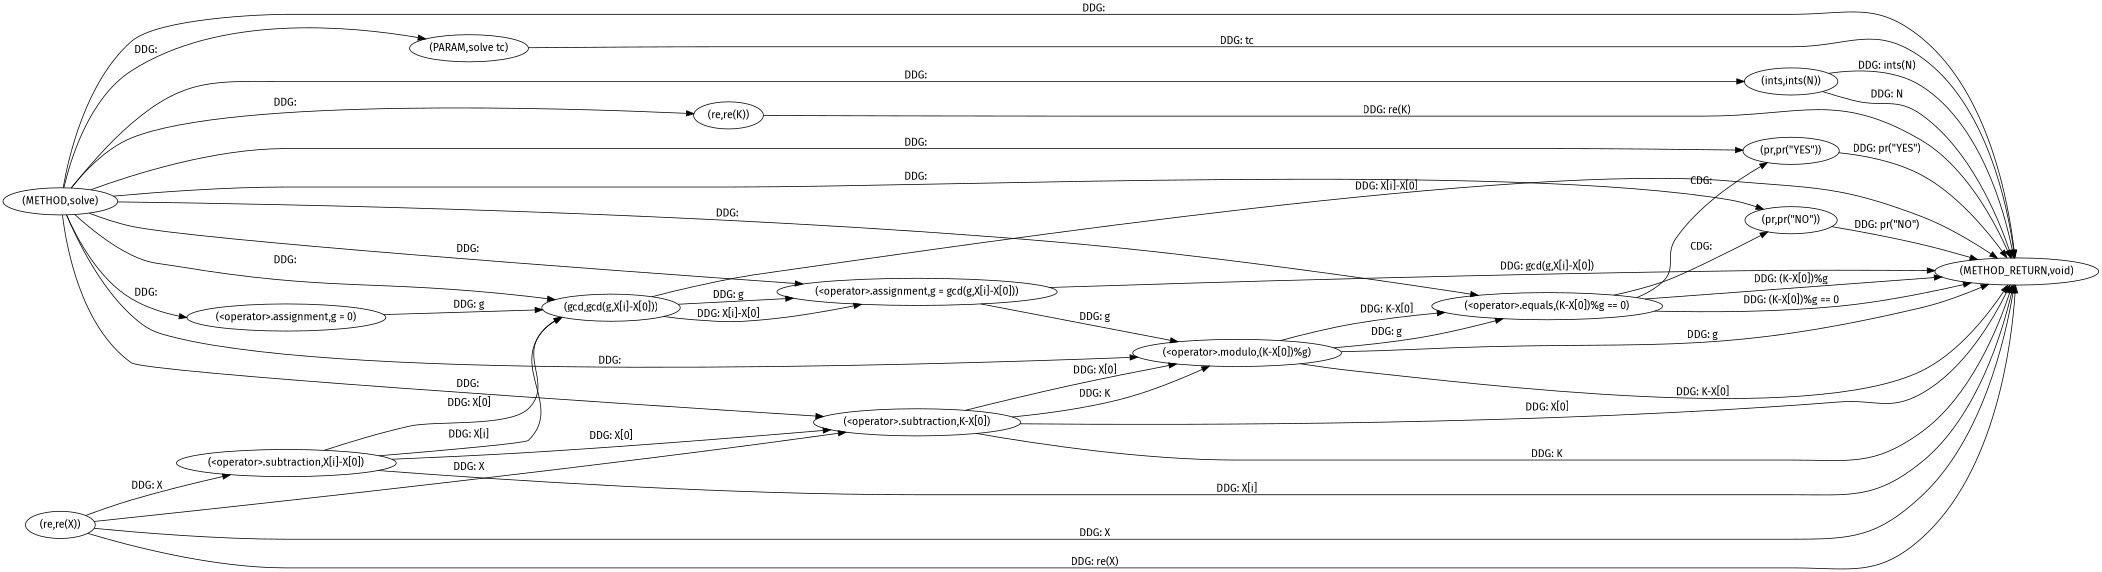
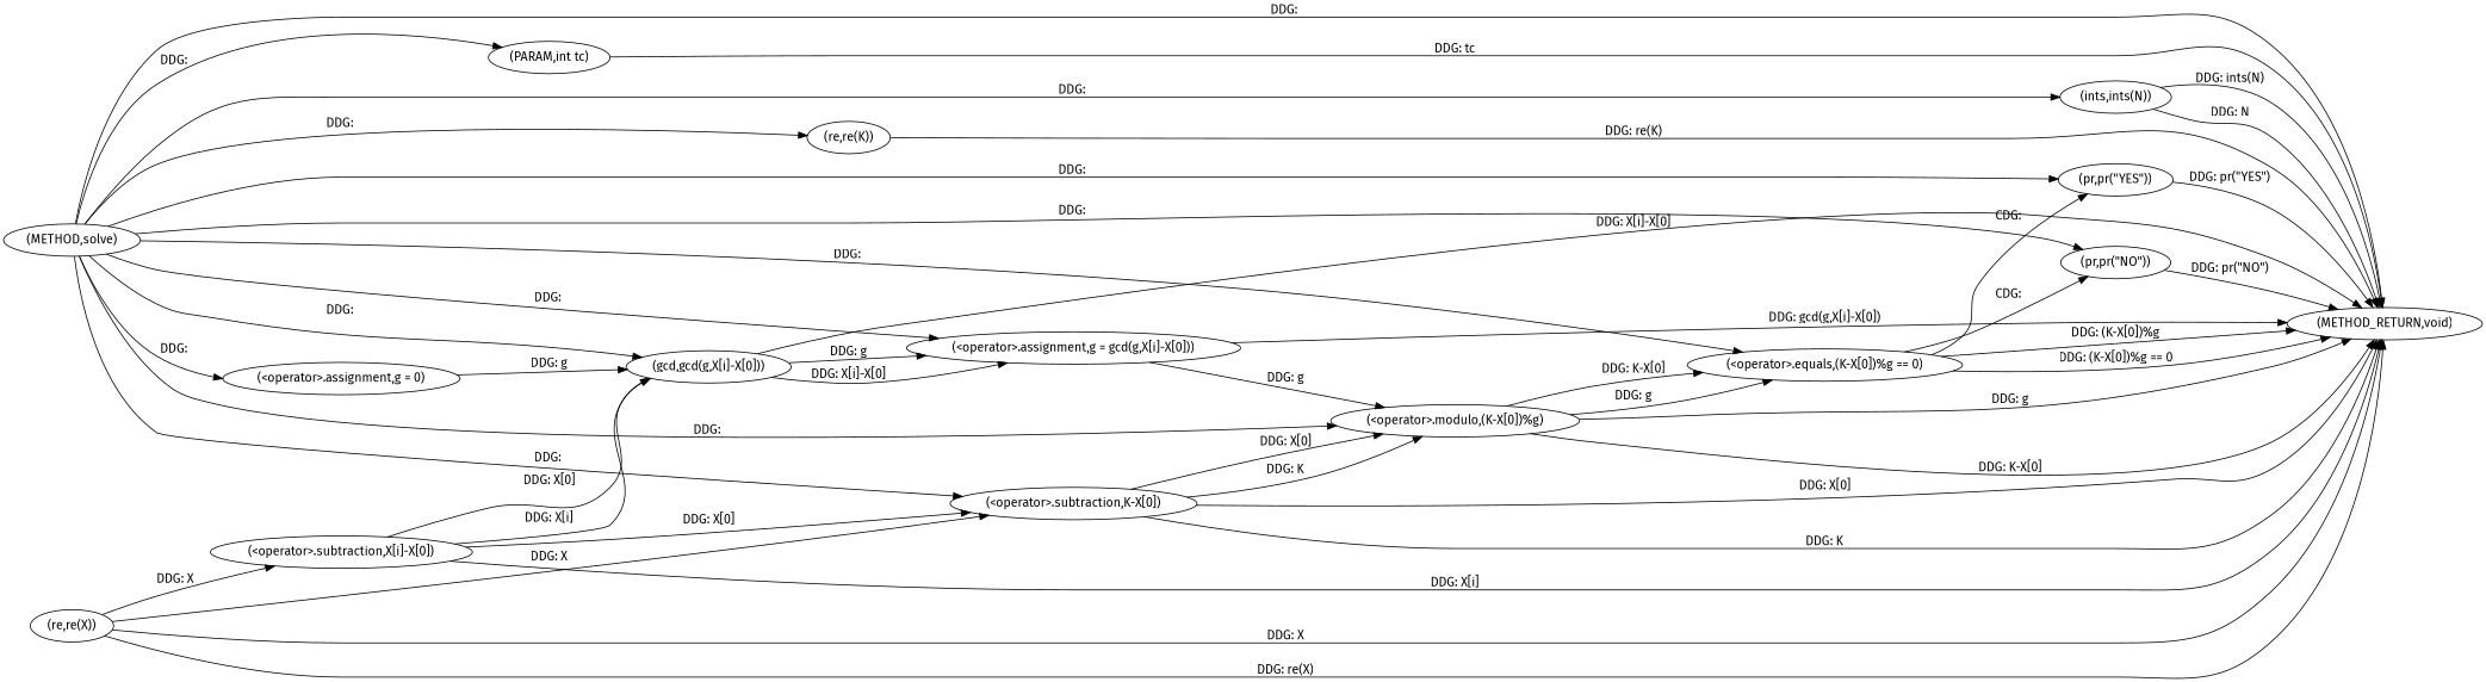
  digraph {
    fontname="Fira Sans"
    rankdir=LR
    node [fontname="Fira Sans"]
    edge [fontname="Fira Sans"]
    n1 [label="(METHOD,solve)"]
-   n2 [label="(PARAM,solve tc)"]
+   n2 [label="(PARAM,int tc)"]
    n3 [label="(ints,ints(N))"]
    n4 [label="(re,re(K))"]
    n5 [label="(<operator>.assignment,g = 0)"]
    n6 [label="(<operator>.assignment,g = gcd(g,X[i]-X[0]))"]
    n7 [label="(<operator>.equals,(K-X[0])%g == 0)"]
    n8 [label="(pr,pr(\"YES\"))"]
    n9 [label="(gcd,gcd(g,X[i]-X[0]))"]
    n10 [label="(pr,pr(\"NO\"))"]
    n11 [label="(<operator>.modulo,(K-X[0])%g)"]
    n12 [label="(<operator>.subtraction,K-X[0])"]
    n13 [label="(METHOD_RETURN,void)"]
    n14 [label="(re,re(X))"]
    n15 [label="(<operator>.subtraction,X[i]-X[0])"]
    n1 -> n2 [label="DDG: "]
    n1 -> n3 [label="DDG: "]
    n1 -> n4 [label="DDG: "]
    n1 -> n5 [label="DDG: "]
    n1 -> n6 [label="DDG: "]
    n1 -> n7 [label="DDG: "]
    n1 -> n8 [label="DDG: "]
    n1 -> n9 [label="DDG: "]
    n1 -> n10 [label="DDG: "]
    n1 -> n11 [label="DDG: "]
    n1 -> n12 [label="DDG: "]
    n1 -> n13 [label="DDG: "]
    n2 -> n13 [label="DDG: tc"]
    n3 -> n13 [label="DDG: ints(N)"]
    n3 -> n13 [label="DDG: N"]
    n4 -> n13 [label="DDG: re(K)"]
    n5 -> n9 [label="DDG: g"]
    n6 -> n11 [label="DDG: g"]
    n6 -> n13 [label="DDG: gcd(g,X[i]-X[0])"]
    n7 -> n8 [label="CDG: "]
    n7 -> n10 [label="CDG: "]
    n7 -> n13 [label="DDG: (K-X[0])%g"]
    n7 -> n13 [label="DDG: (K-X[0])%g == 0"]
    n8 -> n13 [label="DDG: pr(\"YES\")"]
    n9 -> n6 [label="DDG: X[i]-X[0]"]
    n9 -> n6 [label="DDG: g"]
    n9 -> n13 [label="DDG: X[i]-X[0]"]
    n10 -> n13 [label="DDG: pr(\"NO\")"]
    n11 -> n7 [label="DDG: K-X[0]"]
    n11 -> n7 [label="DDG: g"]
    n11 -> n13 [label="DDG: K-X[0]"]
    n11 -> n13 [label="DDG: g"]
    n12 -> n11 [label="DDG: X[0]"]
    n12 -> n11 [label="DDG: K"]
    n12 -> n13 [label="DDG: K"]
    n12 -> n13 [label="DDG: X[0]"]
    n14 -> n12 [label="DDG: X"]
    n14 -> n13 [label="DDG: X"]
    n14 -> n13 [label="DDG: re(X)"]
    n14 -> n15 [label="DDG: X"]
    n15 -> n9 [label="DDG: X[0]"]
    n15 -> n9 [label="DDG: X[i]"]
    n15 -> n12 [label="DDG: X[0]"]
    n15 -> n13 [label="DDG: X[i]"]
  }
